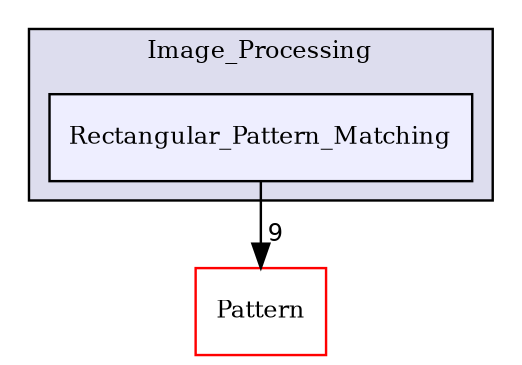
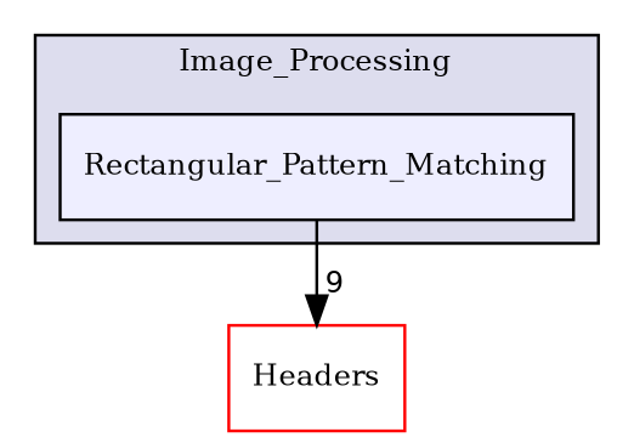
  digraph {
    compound=true
    fontname="DejaVu Serif"
    node [fontname="DejaVu Serif" fontsize=10 shape=box style=filled]
    n1 [fillcolor="#eeeeff" label=Rectangular_Pattern_Matching pencolor=black]
-   n2 [color=red fillcolor=white label=Pattern]
+   n2 [color=red fillcolor=white label=Headers]
    subgraph cluster_1 {
      bgcolor="#ddddee"
      fontsize=10
      label=Image_Processing
      pencolor=black
      n1
    }
    n1 -> n2 [headlabel=9 labeldistance=1.5 labelfontname=Helvetica labelfontsize=10 fontname="DejaVu Serif"]
  }
